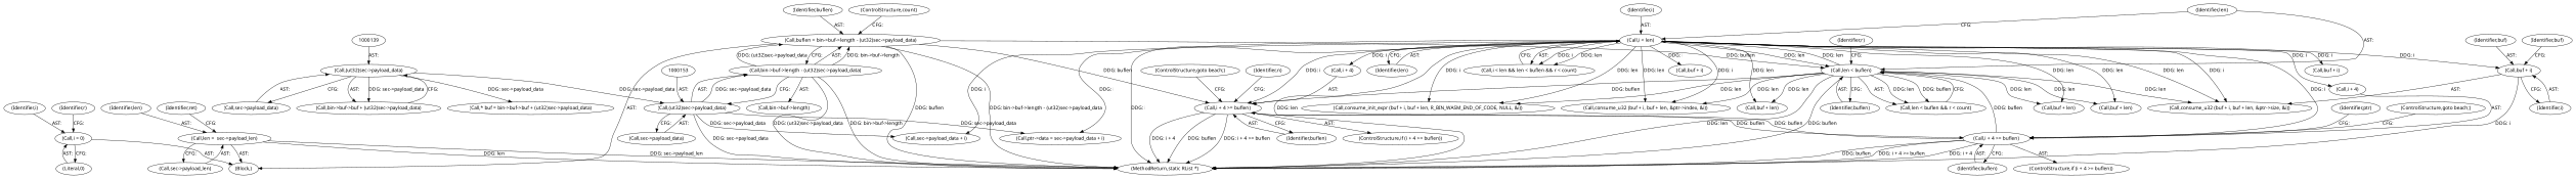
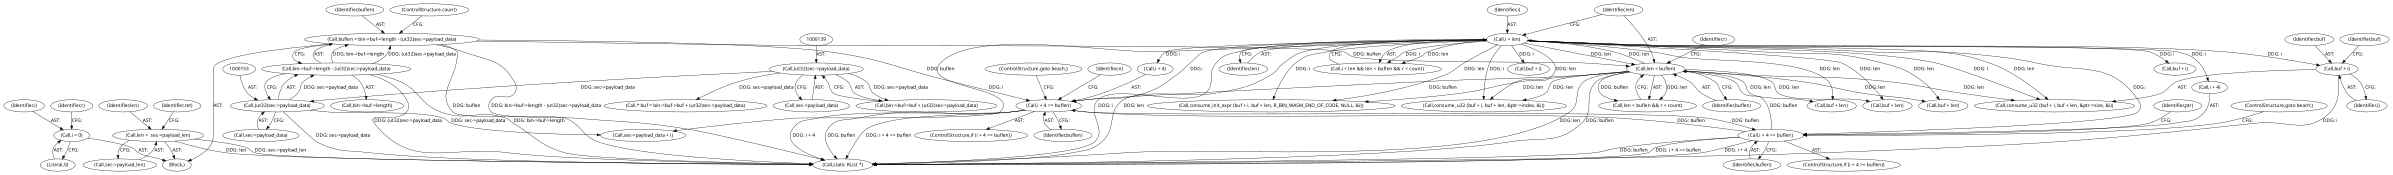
  digraph {
    fontname="Noto Sans"
    node [fontname="Noto Sans"]
    edge [fontname="Noto Sans"]
    n1 [label="(Call,buf + i)"]
    n2 [label="(Call,consume_u32 (buf + i, buf + len, &ptr->size, &i))"]
    n3 [label="(Identifier,i)"]
-   n4 [label="(MethodReturn,static RList *)"]
+   n4 [label="(Call,static RList *)"]
    n5 [label="(Call,i < len)"]
    n6 [label="(Call,len < buflen)"]
    n7 [label="(Call,i + 4 >= buflen)"]
    n8 [label="(Call,i + 4 >= buflen)"]
    n9 [label="(Call,buf + len)"]
-   n10 [label="(Call,ptr->data = sec->payload_data + i)"]
    n11 [label="(Call,i + 4)"]
    n12 [label="(Call,buf + len)"]
    n13 [label="(Call,buf + i)"]
    n14 [label="(Call,buf + len)"]
    n15 [label="(Call,i + 4)"]
    n16 [label="(Call,sec->payload_data + i)"]
    n17 [label="(Identifier,len)"]
    n18 [label="(Call,consume_init_expr (buf + i, buf + len, R_BIN_WASM_END_OF_CODE, NULL, &i))"]
    n19 [label="(Call,i < len && len < buflen && r < count)"]
    n20 [label="(Call,consume_u32 (buf + i, buf + len, &ptr->index, &i))"]
    n21 [label="(Call,buf + i)"]
    n22 [label="(Call,len < buflen && r < count)"]
    n23 [label="(Identifier,buflen)"]
    n24 [label="(Identifier,buflen)"]
    n25 [label="(ControlStructure,if (i + 4 >= buflen))"]
    n26 [label="(Identifier,buflen)"]
    n27 [label="(ControlStructure,if (i + 4 >= buflen))"]
    n28 [label="(Call,i = 0)"]
    n29 [label="(Literal,0)"]
    n30 [label="(Block,)"]
    n31 [label="(Call,len =  sec->payload_len)"]
    n32 [label="(Call,sec->payload_len)"]
    n33 [label="(Call,buflen = bin->buf->length - (ut32)sec->payload_data)"]
    n34 [label="(Call,bin->buf->length - (ut32)sec->payload_data)"]
    n35 [label="(Call,(ut32)sec->payload_data)"]
    n36 [label="(Call,bin->buf->length)"]
    n37 [label="(Call,sec->payload_data)"]
    n38 [label="(Call,(ut32)sec->payload_data)"]
    n39 [label="(Call,* buf = bin->buf->buf + (ut32)sec->payload_data)"]
    n40 [label="(Call,sec->payload_data)"]
    n41 [label="(Call,bin->buf->buf + (ut32)sec->payload_data)"]
    n42 [label="(Identifier,len)"]
    n43 [label="(Identifier,buf)"]
    n44 [label="(ControlStructure,goto beach;)"]
    n45 [label="(Identifier,ptr)"]
    n46 [label="(ControlStructure,goto beach;)"]
    n47 [label="(Identifier,n)"]
    n48 [label="(Identifier,i)"]
    n49 [label="(Identifier,r)"]
    n50 [label="(Identifier,i)"]
    n51 [label="(ControlStructure,count)"]
    n52 [label="(Identifier,buf)"]
    n53 [label="(Identifier,len)"]
    n54 [label="(Identifier,buflen)"]
    n55 [label="(Identifier,r)"]
    n56 [label="(Identifier,ret)"]
    1000153
    1000139
    n1 -> n2 [label="AST: "]
    n1 -> n3 [label="CFG: "]
    n1 -> n4 [label="DDG: i"]
    n3 -> n1 [label="AST: "]
    n5 -> n1 [label="DDG: i"]
    n5 -> n2 [label="DDG: i"]
    n5 -> n2 [label="DDG: len"]
    n5 -> n4 [label="DDG: i"]
    n5 -> n4 [label="DDG: len"]
    n5 -> n6 [label="DDG: len"]
    n5 -> n7 [label="DDG: i"]
    n5 -> n8 [label="DDG: i"]
    n5 -> n9 [label="DDG: len"]
-   n5 -> n10 [label="DDG: i"]
    n5 -> n11 [label="DDG: i"]
    n5 -> n12 [label="DDG: len"]
    n5 -> n13 [label="DDG: i"]
    n5 -> n14 [label="DDG: len"]
    n5 -> n15 [label="DDG: i"]
    n5 -> n16 [label="DDG: i"]
    n5 -> n17 [label="CFG: "]
    n5 -> n18 [label="DDG: i"]
    n5 -> n18 [label="DDG: len"]
    n5 -> n19 [label="AST: "]
    n5 -> n19 [label="DDG: i"]
    n5 -> n19 [label="DDG: len"]
    n5 -> n20 [label="DDG: i"]
    n5 -> n20 [label="DDG: len"]
    n5 -> n21 [label="DDG: i"]
    n6 -> n2 [label="DDG: len"]
    n6 -> n4 [label="DDG: len"]
    n6 -> n4 [label="DDG: buflen"]
    n6 -> n5 [label="DDG: len"]
    n6 -> n8 [label="DDG: buflen"]
    n6 -> n9 [label="DDG: len"]
    n6 -> n12 [label="DDG: len"]
    n6 -> n14 [label="DDG: len"]
    n6 -> n18 [label="DDG: len"]
    n6 -> n20 [label="DDG: len"]
    n6 -> n22 [label="AST: "]
    n6 -> n22 [label="DDG: len"]
    n6 -> n22 [label="DDG: buflen"]
    n6 -> n23 [label="CFG: "]
    n7 -> n4 [label="DDG: i + 4"]
    n7 -> n4 [label="DDG: buflen"]
    n7 -> n4 [label="DDG: i + 4 >= buflen"]
    n7 -> n6 [label="DDG: buflen"]
    n7 -> n8 [label="DDG: buflen"]
    n7 -> n24 [label="CFG: "]
    n7 -> n25 [label="AST: "]
    n8 -> n4 [label="DDG: i + 4"]
    n8 -> n4 [label="DDG: buflen"]
    n8 -> n4 [label="DDG: i + 4 >= buflen"]
    n8 -> n7 [label="DDG: buflen"]
    n8 -> n26 [label="CFG: "]
    n8 -> n27 [label="AST: "]
    n11 -> n8 [label="AST: "]
    n15 -> n7 [label="AST: "]
    n17 -> n5 [label="AST: "]
    n19 -> n5 [label="CFG: "]
    n22 -> n6 [label="CFG: "]
    n23 -> n6 [label="AST: "]
    n24 -> n7 [label="AST: "]
    n26 -> n8 [label="AST: "]
    n28 -> n29 [label="CFG: "]
    n28 -> n30 [label="AST: "]
    n29 -> n28 [label="AST: "]
    n31 -> n4 [label="DDG: len"]
    n31 -> n4 [label="DDG: sec->payload_len"]
    n31 -> n30 [label="AST: "]
    n31 -> n32 [label="CFG: "]
    n32 -> n31 [label="AST: "]
    n33 -> n4 [label="DDG: buflen"]
    n33 -> n4 [label="DDG: bin->buf->length - (ut32)sec->payload_data"]
    n33 -> n6 [label="DDG: buflen"]
    n33 -> n8 [label="DDG: buflen"]
    n33 -> n30 [label="AST: "]
    n33 -> n34 [label="CFG: "]
    n34 -> n4 [label="DDG: (ut32)sec->payload_data"]
    n34 -> n4 [label="DDG: bin->buf->length"]
    n34 -> n33 [label="AST: "]
    n34 -> n33 [label="DDG: bin->buf->length"]
    n34 -> n33 [label="DDG: (ut32)sec->payload_data"]
    n34 -> n35 [label="CFG: "]
    n34 -> n36 [label="AST: "]
    n35 -> n4 [label="DDG: sec->payload_data"]
-   n35 -> n10 [label="DDG: sec->payload_data"]
    n35 -> n16 [label="DDG: sec->payload_data"]
    n35 -> n34 [label="AST: "]
    n35 -> n34 [label="DDG: sec->payload_data"]
    n35 -> n37 [label="CFG: "]
    n37 -> n35 [label="AST: "]
    n38 -> n35 [label="DDG: sec->payload_data"]
    n38 -> n39 [label="DDG: sec->payload_data"]
    n38 -> n40 [label="CFG: "]
    n38 -> n41 [label="AST: "]
    n38 -> n41 [label="DDG: sec->payload_data"]
    n40 -> n38 [label="AST: "]
    n41 -> n38 [label="CFG: "]
    n42 -> n5 [label="CFG: "]
    n42 -> n6 [label="AST: "]
    n43 -> n1 [label="AST: "]
    n44 -> n8 [label="CFG: "]
    n45 -> n7 [label="CFG: "]
    n46 -> n7 [label="CFG: "]
    n47 -> n8 [label="CFG: "]
    n48 -> n28 [label="AST: "]
    n49 -> n28 [label="CFG: "]
    n50 -> n5 [label="AST: "]
    n51 -> n33 [label="CFG: "]
    n52 -> n1 [label="CFG: "]
    n53 -> n31 [label="AST: "]
    n54 -> n33 [label="AST: "]
    n55 -> n6 [label="CFG: "]
    n56 -> n31 [label="CFG: "]
    1000153 -> n35 [label="AST: "]
    1000139 -> n38 [label="AST: "]
  }
